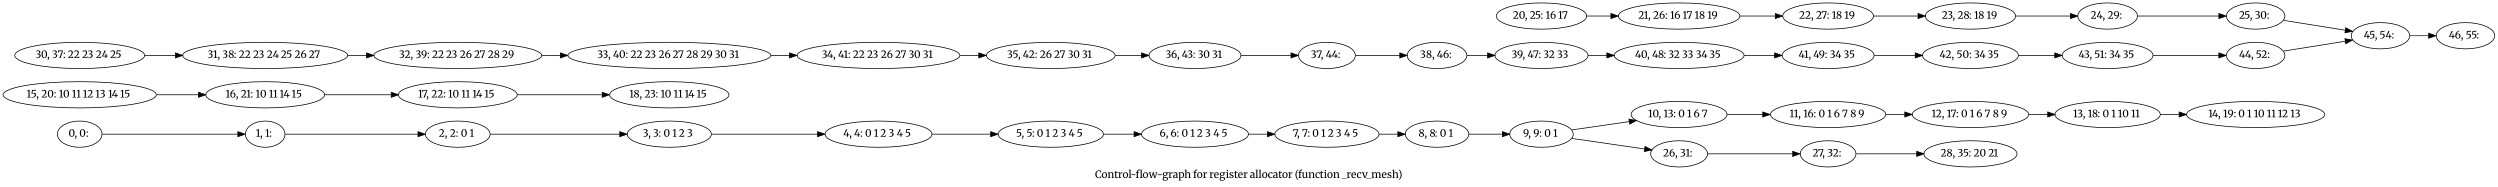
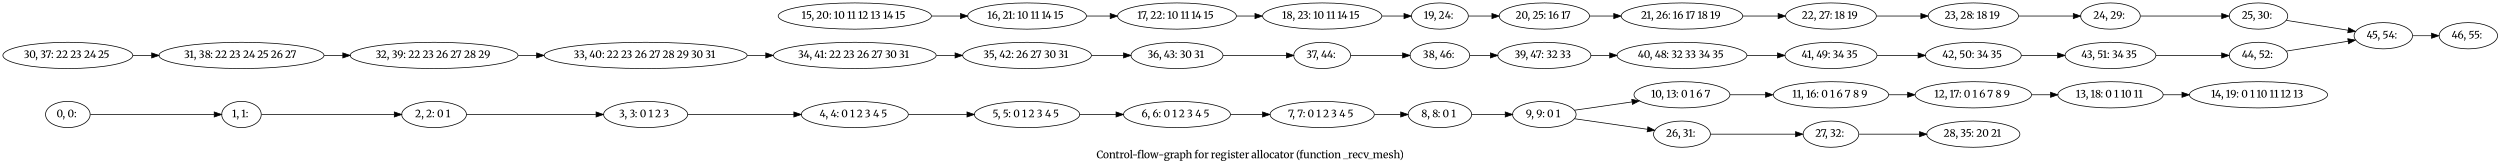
  digraph {
    fontname=Merriweather
    label="Control-flow-graph for register allocator (function _recv_mesh)"
    rankdir=LR
    node [fontname=Merriweather]
    edge [fontname=Merriweather]
    n1 [label="0, 0: "]
    n2 [label="1, 1: "]
    n3 [label="2, 2: 0 1 "]
    n4 [label="3, 3: 0 1 2 3 "]
    n5 [label="4, 4: 0 1 2 3 4 5 "]
    n6 [label="5, 5: 0 1 2 3 4 5 "]
    n7 [label="6, 6: 0 1 2 3 4 5 "]
    n8 [label="7, 7: 0 1 2 3 4 5 "]
    n9 [label="8, 8: 0 1 "]
    n10 [label="9, 9: 0 1 "]
    n11 [label="10, 13: 0 1 6 7 "]
    n12 [label="26, 31: "]
    n13 [label="11, 16: 0 1 6 7 8 9 "]
    n14 [label="27, 32: "]
    n15 [label="12, 17: 0 1 6 7 8 9 "]
    n16 [label="13, 18: 0 1 10 11 "]
    n17 [label="14, 19: 0 1 10 11 12 13 "]
    n18 [label="15, 20: 10 11 12 13 14 15 "]
    n19 [label="16, 21: 10 11 14 15 "]
    n20 [label="17, 22: 10 11 14 15 "]
    n21 [label="18, 23: 10 11 14 15 "]
+   n22 [label="19, 24: "]
    n23 [label="20, 25: 16 17 "]
    n24 [label="21, 26: 16 17 18 19 "]
    n25 [label="22, 27: 18 19 "]
    n26 [label="23, 28: 18 19 "]
    n27 [label="24, 29: "]
    n28 [label="25, 30: "]
    n29 [label="45, 54: "]
    n30 [label="46, 55: "]
    n31 [label="28, 35: 20 21 "]
    n32 [label="30, 37: 22 23 24 25 "]
    n33 [label="31, 38: 22 23 24 25 26 27 "]
    n34 [label="32, 39: 22 23 26 27 28 29 "]
    n35 [label="33, 40: 22 23 26 27 28 29 30 31 "]
    n36 [label="34, 41: 22 23 26 27 30 31 "]
    n37 [label="35, 42: 26 27 30 31 "]
    n38 [label="36, 43: 30 31 "]
    n39 [label="37, 44: "]
    n40 [label="38, 46: "]
    n41 [label="39, 47: 32 33 "]
    n42 [label="40, 48: 32 33 34 35 "]
    n43 [label="41, 49: 34 35 "]
    n44 [label="42, 50: 34 35 "]
    n45 [label="43, 51: 34 35 "]
    n46 [label="44, 52: "]
    n1 -> n2
    n2 -> n3
    n3 -> n4
    n4 -> n5
    n5 -> n6
    n6 -> n7
    n7 -> n8
    n8 -> n9
    n9 -> n10
    n10 -> n11
    n10 -> n12
    n11 -> n13
    n12 -> n14
    n13 -> n15
    n14 -> n31
    n15 -> n16
    n16 -> n17
    n18 -> n19
    n19 -> n20
    n20 -> n21
+   n21 -> n22
+   n22 -> n23
    n23 -> n24
    n24 -> n25
    n25 -> n26
    n26 -> n27
    n27 -> n28
    n28 -> n29
    n29 -> n30
    n32 -> n33
    n33 -> n34
    n34 -> n35
    n35 -> n36
    n36 -> n37
    n37 -> n38
    n38 -> n39
    n39 -> n40
    n40 -> n41
    n41 -> n42
    n42 -> n43
    n43 -> n44
    n44 -> n45
    n45 -> n46
    n46 -> n29
  }
